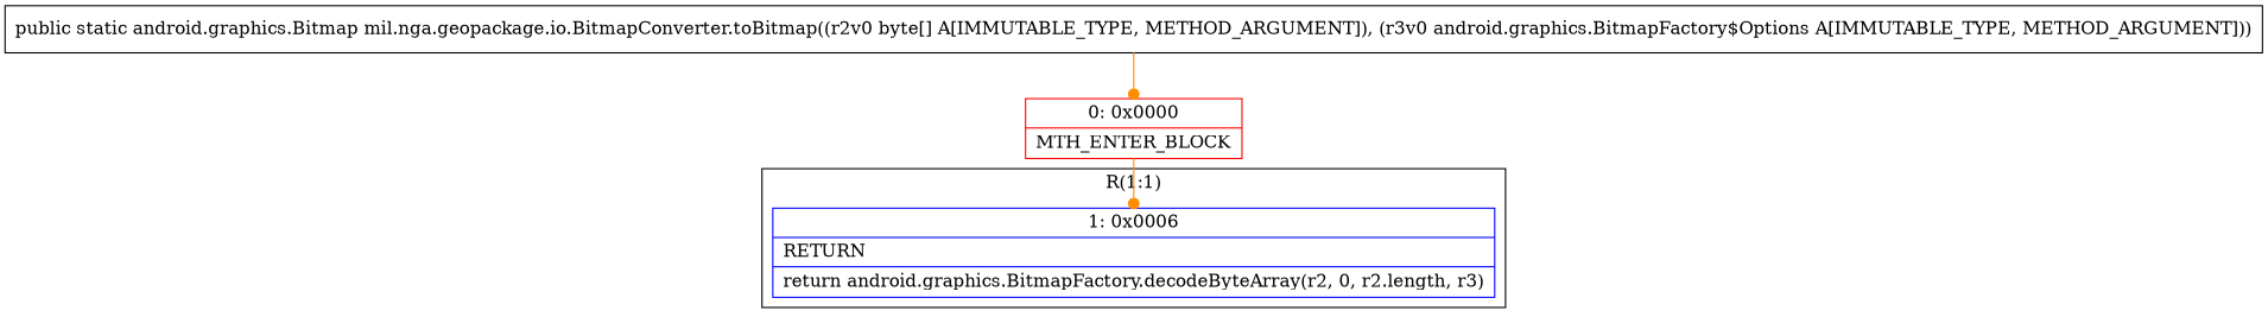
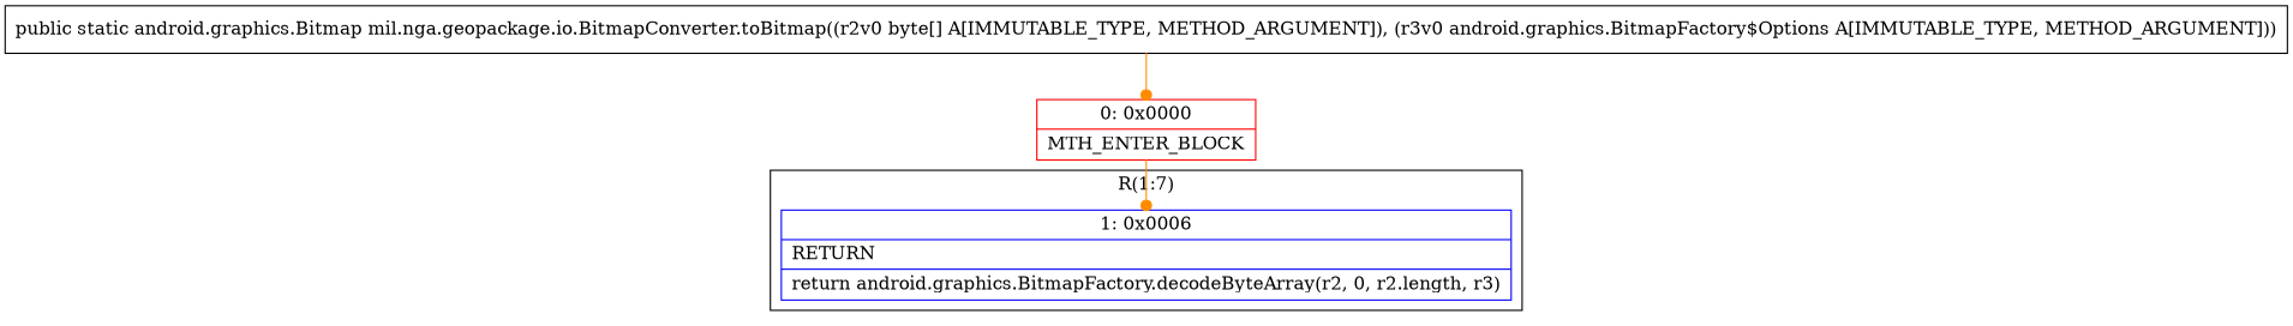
  digraph {
    node [shape=record]
    edge [color=darkorange arrowhead=dot]
    n1 [color=blue label="{1\:\ 0x0006|RETURN\l|return android.graphics.BitmapFactory.decodeByteArray(r2, 0, r2.length, r3)\l}"]
    n2 [color=red label="{0\:\ 0x0000|MTH_ENTER_BLOCK\l}"]
    n3 [label="{public static android.graphics.Bitmap mil.nga.geopackage.io.BitmapConverter.toBitmap((r2v0 byte[] A[IMMUTABLE_TYPE, METHOD_ARGUMENT]), (r3v0 android.graphics.BitmapFactory$Options A[IMMUTABLE_TYPE, METHOD_ARGUMENT])) }"]
    subgraph cluster_1 {
-     label="R(1:1)"
+     label="R(1:7)"
      n1
    }
    n2 -> n1
    n3 -> n2
  }
